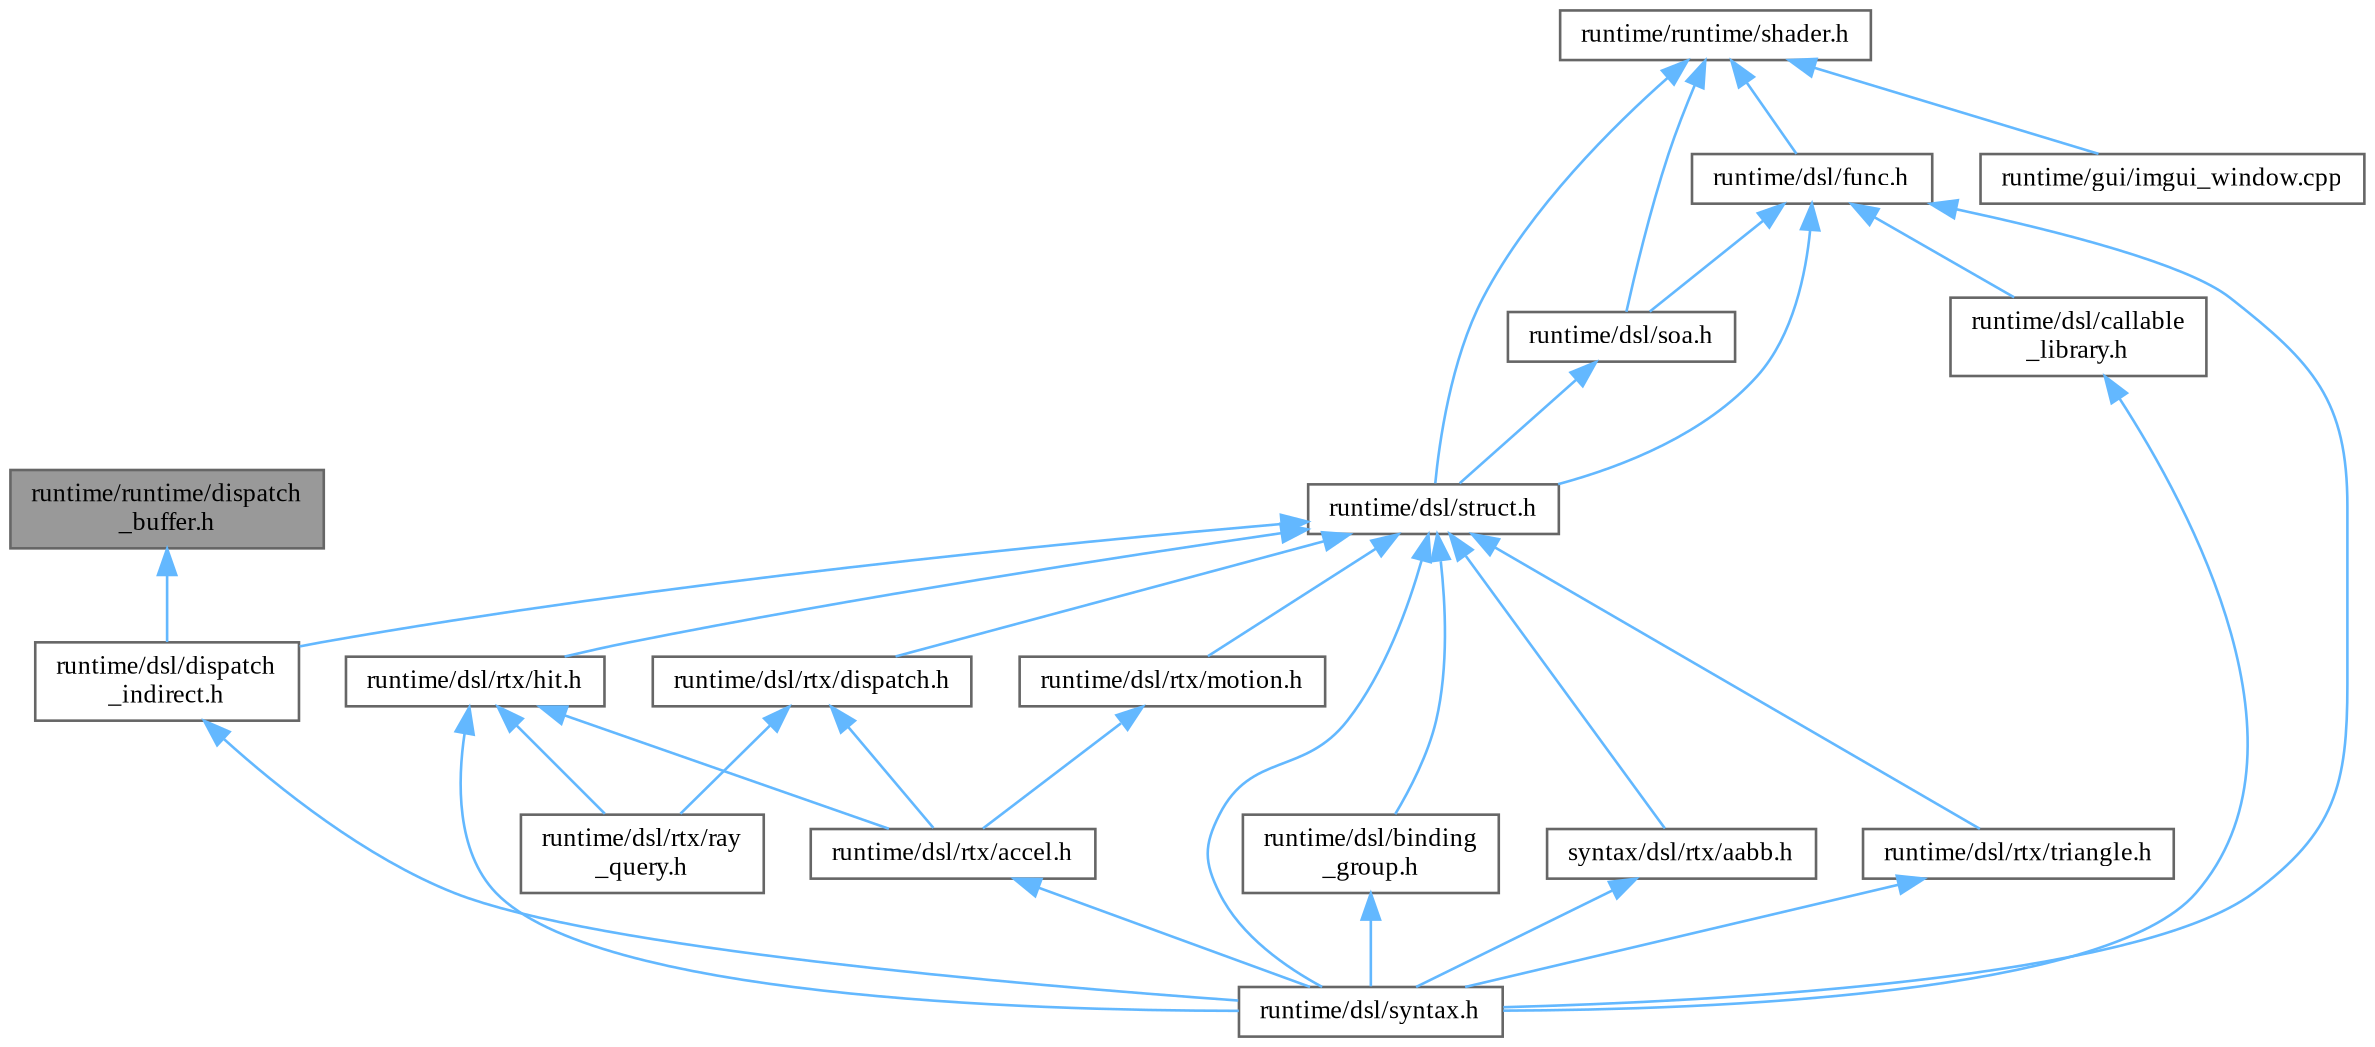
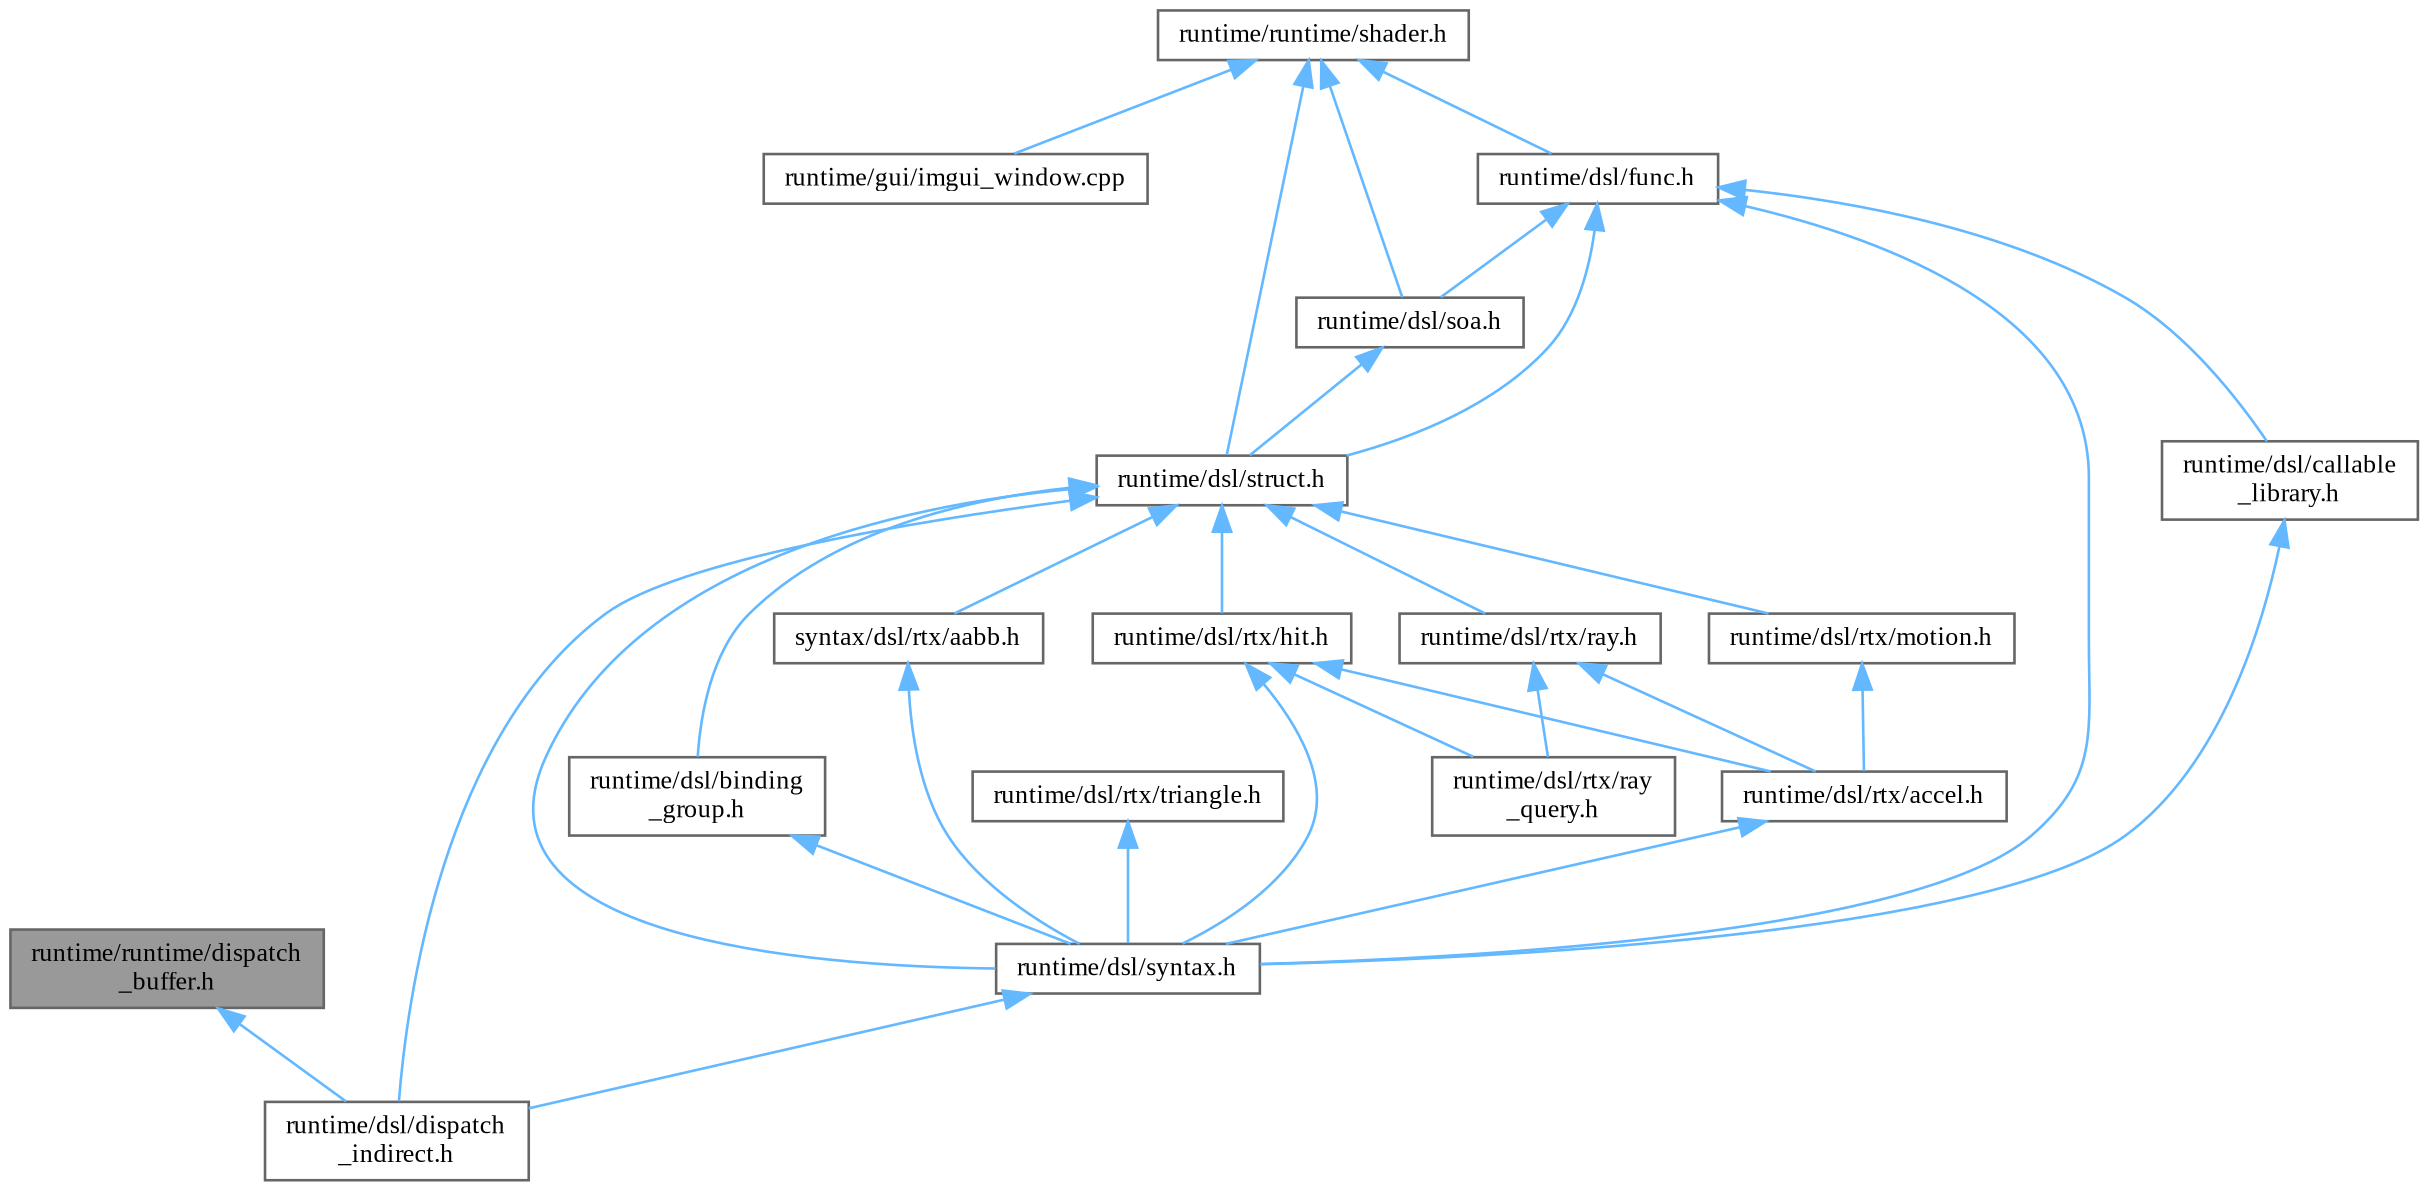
  digraph {
    fontname="Liberation Serif"
    node [color=grey40 fillcolor=white fontname="Liberation Serif" fontsize=10 shape=box style=filled]
    edge [color=steelblue1 dir=back fontname="Liberation Serif" fontsize=10 labelfontname=Helvetica labelfontsize=10 style=solid]
    n1 [color=gray40 fillcolor=grey60 fontcolor=black height=0.2 label="runtime/runtime/dispatch\l_buffer.h" width=0.4]
    n2 [height=0.2 label="runtime/dsl/dispatch\l_indirect.h" width=0.4]
    n3 [height=0.2 label="runtime/dsl/syntax.h" width=0.4]
    n4 [height=0.2 label="runtime/runtime/shader.h" width=0.4]
    n5 [height=0.2 label="runtime/gui/imgui_window.cpp" width=0.4]
    n6 [height=0.2 label="runtime/dsl/func.h" width=0.4]
    n7 [height=0.2 label="runtime/dsl/soa.h" width=0.4]
    n8 [height=0.2 label="runtime/dsl/struct.h" width=0.4]
    n9 [height=0.2 label="runtime/dsl/callable\l_library.h" width=0.4]
    n10 [height=0.2 label="runtime/dsl/binding\l_group.h" width=0.4]
    n11 [height=0.2 label="syntax/dsl/rtx/aabb.h" width=0.4]
    n12 [height=0.2 label="runtime/dsl/rtx/hit.h" width=0.4]
    n13 [height=0.2 label="runtime/dsl/rtx/motion.h" width=0.4]
-   n14 [height=0.2 label="runtime/dsl/rtx/dispatch.h" width=0.4]
+   n14 [height=0.2 label="runtime/dsl/rtx/ray.h" width=0.4]
    n15 [height=0.2 label="runtime/dsl/rtx/triangle.h" width=0.4]
    n16 [height=0.2 label="runtime/dsl/rtx/accel.h" width=0.4]
    n17 [height=0.2 label="runtime/dsl/rtx/ray\l_query.h" width=0.4]
    n1 -> n2
-   n2 -> n3
+   n3 -> n2
    n4 -> n5
    n4 -> n6
    n4 -> n7
    n4 -> n8
    n6 -> n3
    n6 -> n7
    n6 -> n8
    n6 -> n9
    n7 -> n8
    n8 -> n2
    n8 -> n3
    n8 -> n10
    n8 -> n11
    n8 -> n12
    n8 -> n13
    n8 -> n14
-   n8 -> n15
    n9 -> n3
    n10 -> n3
    n11 -> n3
    n12 -> n3
    n12 -> n16
    n12 -> n17
    n13 -> n16
    n14 -> n16
    n14 -> n17
    n15 -> n3
    n16 -> n3
  }
